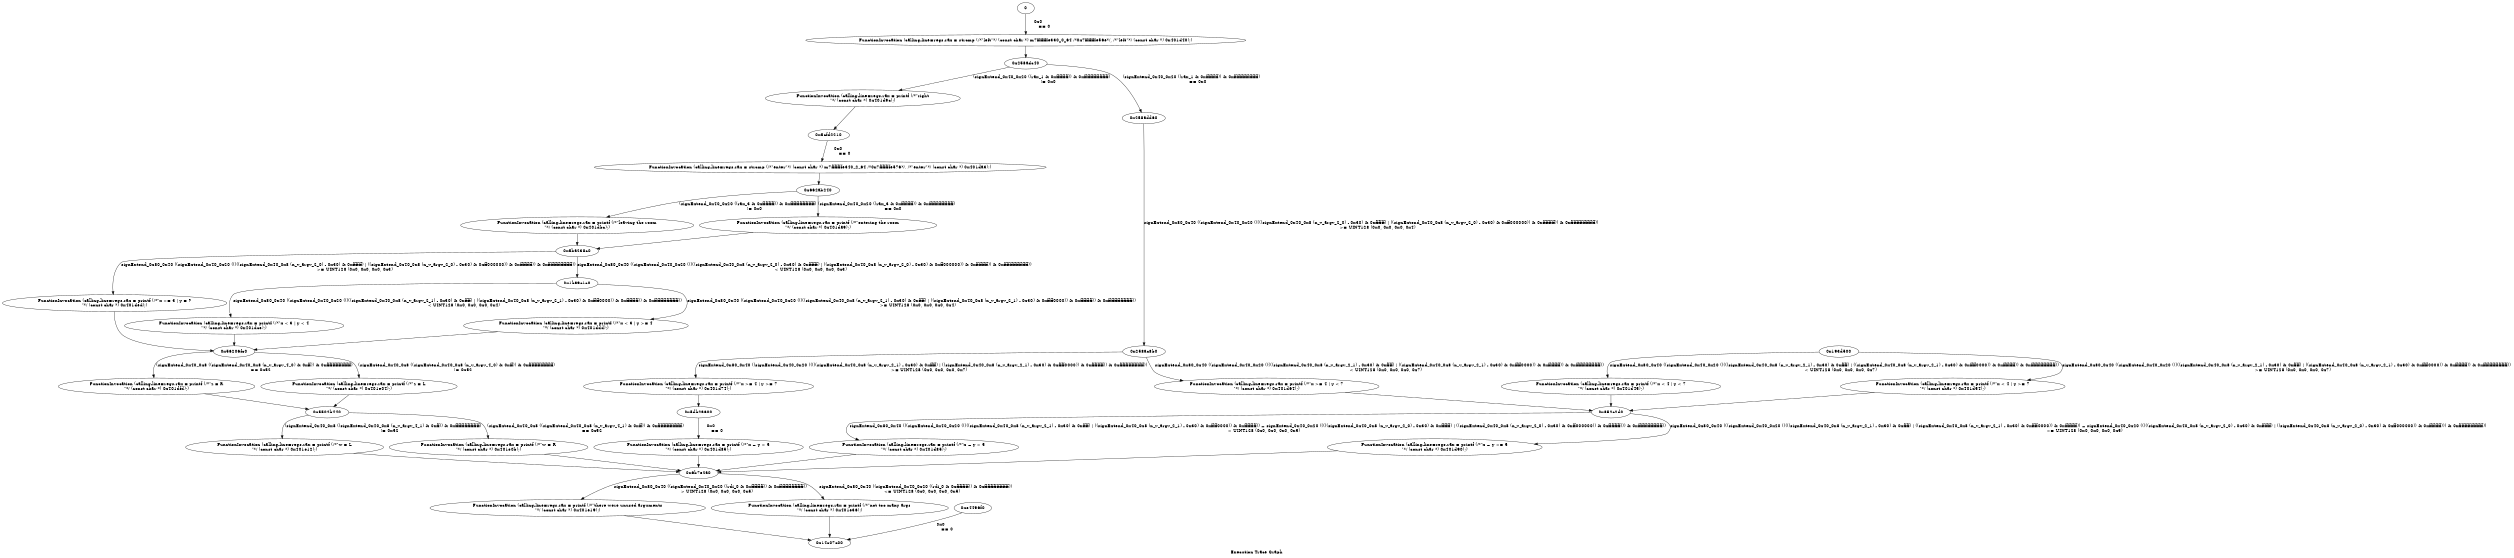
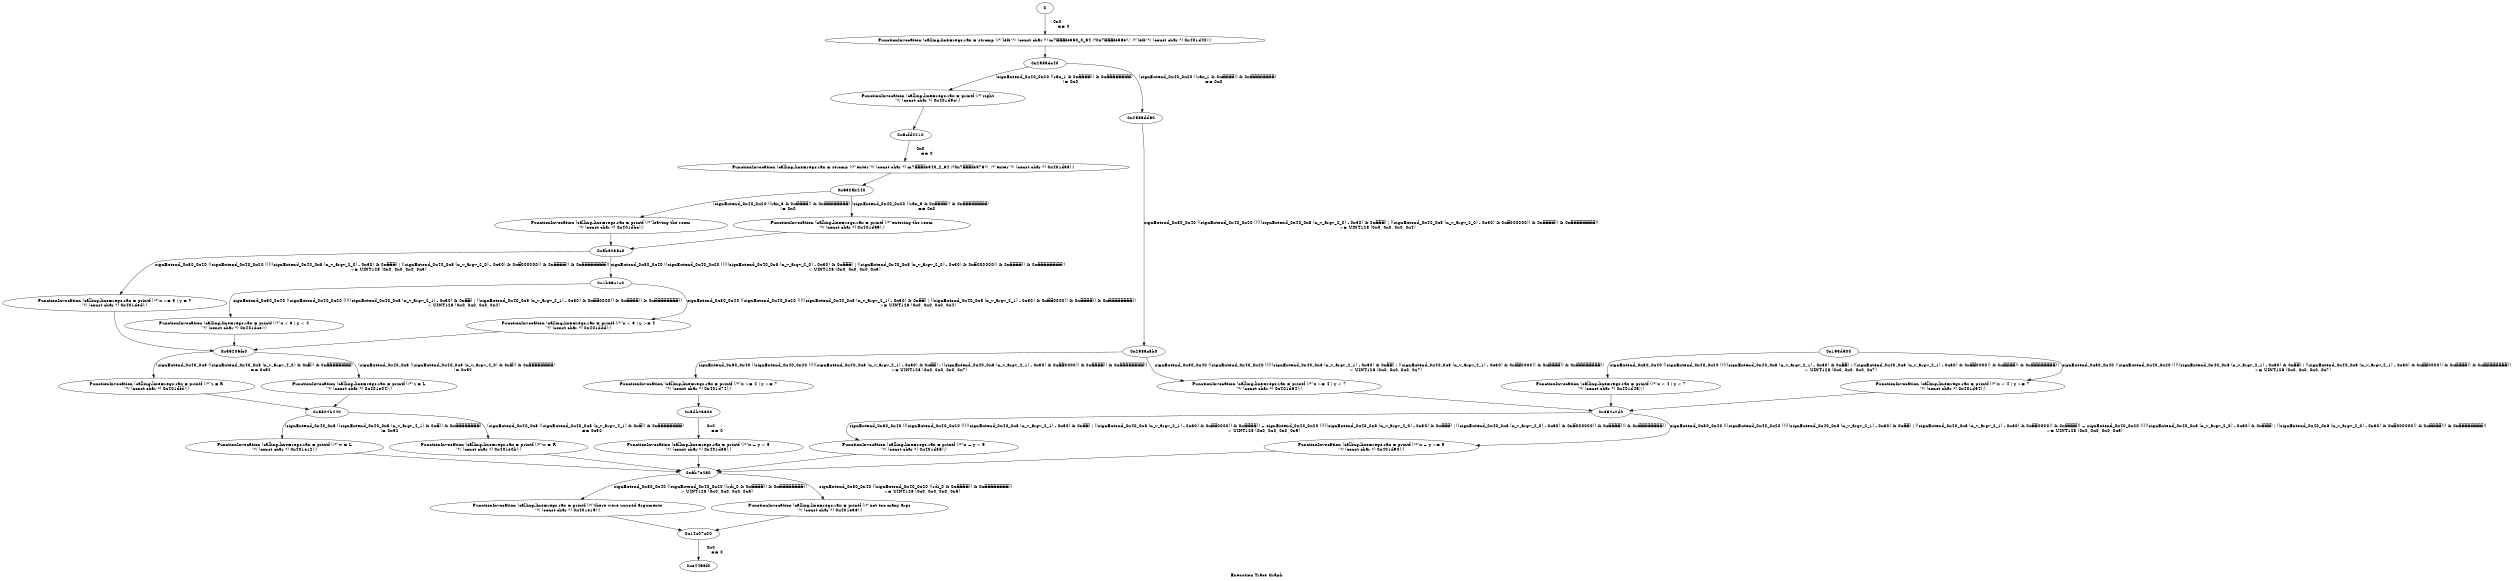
  digraph {
    label="Execution Trace Graph"
    n1 [label=0]
    n2 [label="FunctionInvocation (calling-line=regs.rax = strcmp (/*\"left\"*/ (const char *) m7fffffffe330_0_64 /*0x7fffffffe56e*/, /*\"left\"*/ (const char *) 0x401d40);)"]
    n3 [label="0x258adc40"]
    n4 [label="0x193d500"]
    n5 [label="FunctionInvocation (calling-line=regs.rax = printf (/*\"x < 4 | y < 7\n\"*/ (const char *) 0x401d45);)"]
    n6 [label="FunctionInvocation (calling-line=regs.rax = printf (/*\"x < 4 | y >= 7\n\"*/ (const char *) 0x401d54);)"]
    n7 [label="0x852c2d0"]
    n8 [label="FunctionInvocation (calling-line=regs.rax = printf (/*\"there were unused arguments\n\"*/ (const char *) 0x401e19);)"]
    n9 [label="0x14c07c00"]
    n10 [label="0xe4496f0"]
    n11 [label="0x6b7e2a0"]
    n12 [label="FunctionInvocation (calling-line=regs.rax = printf (/*\"not too many args\n\"*/ (const char *) 0x401e36);)"]
    n13 [label="FunctionInvocation (calling-line=regs.rax = printf (/*\"x + y <= 5\n\"*/ (const char *) 0x401d90);)"]
    n14 [label="FunctionInvocation (calling-line=regs.rax = printf (/*\"x + y > 5\n\"*/ (const char *) 0x401d85);)"]
    n15 [label="FunctionInvocation (calling-line=regs.rax = printf (/*\"w = R\n\"*/ (const char *) 0x401e0b);)"]
    n16 [label="0x1ba9c1c0"]
    n17 [label="FunctionInvocation (calling-line=regs.rax = printf (/*\"x < 3 | y < 4\n\"*/ (const char *) 0x401dce);)"]
    n18 [label="FunctionInvocation (calling-line=regs.rax = printf (/*\"x < 3 | y >= 4\n\"*/ (const char *) 0x401ddd);)"]
    n19 [label="0x56206fc0"]
    n20 [label="FunctionInvocation (calling-line=regs.rax = printf (/*\"x >= 4 | y >= 7\n\"*/ (const char *) 0x401d74);)"]
    n21 [label="0x5db2a600"]
    n22 [label="FunctionInvocation (calling-line=regs.rax = printf (/*\"x + y > 5\n\"*/ (const char *) 0x401d85);)"]
    n23 [label="0x258ac8b0"]
    n24 [label="FunctionInvocation (calling-line=regs.rax = printf (/*\"x >= 4 | y < 7\n\"*/ (const char *) 0x401d64);)"]
    n25 [label="0x258add60"]
    n26 [label="FunctionInvocation (calling-line=regs.rax = printf (/*\"right\n\"*/ (const char *) 0x401d9c);)"]
    n27 [label="0x5cfd2210"]
    n28 [label="0x5502b440"]
    n29 [label="FunctionInvocation (calling-line=regs.rax = printf (/*\"w = L\n\"*/ (const char *) 0x401e12);)"]
    n30 [label="FunctionInvocation (calling-line=regs.rax = printf (/*\"z = L\n\"*/ (const char *) 0x401e04);)"]
    n31 [label="FunctionInvocation (calling-line=regs.rax = printf (/*\"z = R\n\"*/ (const char *) 0x401dfd);)"]
    n32 [label="0x5ba238c0"]
    n33 [label="FunctionInvocation (calling-line=regs.rax = printf (/*\"x >= 3 | y = ?\n\"*/ (const char *) 0x401ded);)"]
    n34 [label="FunctionInvocation (calling-line=regs.rax = strcmp (/*\"enter\"*/ (const char *) m7fffffffe340_2_64 /*0x7fffffffe576*/, /*\"enter\"*/ (const char *) 0x401da3);)"]
    n35 [label="0x662ab240"]
    n36 [label="FunctionInvocation (calling-line=regs.rax = printf (/*\"entering the room\n\"*/ (const char *) 0x401da9);)"]
    n37 [label="FunctionInvocation (calling-line=regs.rax = printf (/*\"leaving the room\n\"*/ (const char *) 0x401dbc);)"]
    n1 -> n2 [label="0x0\n	 == 0"]
    n2 -> n3
    n3 -> n25 [label="(signExtend_0x40_0x20 ((rax_1 & 0xffffffff)) & 0xffffffffffffffff)\n	 == 0x0"]
    n3 -> n26 [label="(signExtend_0x40_0x20 ((rax_1 & 0xffffffff)) & 0xffffffffffffffff)\n	 != 0x0"]
    n4 -> n5 [label="signExtend_0x80_0x40 ((signExtend_0x40_0x20 (((((signExtend_0x40_0x8 (n_v_argv_2_1) - 0x30) & 0xffff) | ((signExtend_0x40_0x8 (n_v_argv_2_1) - 0x30) & 0xffff0000)) & 0xffffffff)) & 0xffffffffffffffff))\n	 < UINT128 (0x0, 0x0, 0x0, 0x7)"]
    n4 -> n6 [label="signExtend_0x80_0x40 ((signExtend_0x40_0x20 (((((signExtend_0x40_0x8 (n_v_argv_2_1) - 0x30) & 0xffff) | ((signExtend_0x40_0x8 (n_v_argv_2_1) - 0x30) & 0xffff0000)) & 0xffffffff)) & 0xffffffffffffffff))\n	 >= UINT128 (0x0, 0x0, 0x0, 0x7)"]
    n5 -> n7
    n6 -> n7
    n7 -> n13 [label="signExtend_0x80_0x40 (((signExtend_0x40_0x20 (((((signExtend_0x40_0x8 (n_v_argv_2_1) - 0x30) & 0xffff) | ((signExtend_0x40_0x8 (n_v_argv_2_1) - 0x30) & 0xffff0000)) & 0xffffffff)) + signExtend_0x40_0x20 (((((signExtend_0x40_0x8 (n_v_argv_2_0) - 0x30) & 0xffffff) | ((signExtend_0x40_0x8 (n_v_argv_2_0) - 0x30) & 0xff000000)) & 0xffffffff))) & 0xffffffffffffffff))\n	 <= UINT128 (0x0, 0x0, 0x0, 0x5)"]
    n7 -> n14 [label="signExtend_0x80_0x40 (((signExtend_0x40_0x20 (((((signExtend_0x40_0x8 (n_v_argv_2_1) - 0x30) & 0xffff) | ((signExtend_0x40_0x8 (n_v_argv_2_1) - 0x30) & 0xffff0000)) & 0xffffffff)) + signExtend_0x40_0x20 (((((signExtend_0x40_0x8 (n_v_argv_2_0) - 0x30) & 0xffffff) | ((signExtend_0x40_0x8 (n_v_argv_2_0) - 0x30) & 0xff000000)) & 0xffffffff))) & 0xffffffffffffffff))\n	 > UINT128 (0x0, 0x0, 0x0, 0x5)"]
    n8 -> n9
-   n10 -> n9 [label="0x0\n	 == 0"]
+   n9 -> n10 [label="0x0\n	 == 0"]
    n11 -> n8 [label="signExtend_0x80_0x40 ((signExtend_0x40_0x20 ((rdi_0 & 0xffffffff)) & 0xffffffffffffffff))\n	 > UINT128 (0x0, 0x0, 0x0, 0x5)"]
    n11 -> n12 [label="signExtend_0x80_0x40 ((signExtend_0x40_0x20 ((rdi_0 & 0xffffffff)) & 0xffffffffffffffff))\n	 <= UINT128 (0x0, 0x0, 0x0, 0x5)"]
    n12 -> n9
    n13 -> n11
    n14 -> n11
    n15 -> n11
    n16 -> n17 [label="signExtend_0x80_0x40 ((signExtend_0x40_0x20 (((((signExtend_0x40_0x8 (n_v_argv_2_1) - 0x30) & 0xffff) | ((signExtend_0x40_0x8 (n_v_argv_2_1) - 0x30) & 0xffff0000)) & 0xffffffff)) & 0xffffffffffffffff))\n	 < UINT128 (0x0, 0x0, 0x0, 0x4)"]
    n16 -> n18 [label="signExtend_0x80_0x40 ((signExtend_0x40_0x20 (((((signExtend_0x40_0x8 (n_v_argv_2_1) - 0x30) & 0xffff) | ((signExtend_0x40_0x8 (n_v_argv_2_1) - 0x30) & 0xffff0000)) & 0xffffffff)) & 0xffffffffffffffff))\n	 >= UINT128 (0x0, 0x0, 0x0, 0x4)"]
    n17 -> n19
    n18 -> n19
    n19 -> n30 [label="(signExtend_0x40_0x8 ((signExtend_0x40_0x8 (n_v_argv_4_0) & 0xff)) & 0xffffffffffffffff)\n	 != 0x52"]
    n19 -> n31 [label="(signExtend_0x40_0x8 ((signExtend_0x40_0x8 (n_v_argv_4_0) & 0xff)) & 0xffffffffffffffff)\n	 == 0x52"]
    n20 -> n21
    n21 -> n22 [label="0x0\n	 == 0"]
    n22 -> n11
    n23 -> n20 [label="signExtend_0x80_0x40 ((signExtend_0x40_0x20 (((((signExtend_0x40_0x8 (n_v_argv_2_1) - 0x30) & 0xffff) | ((signExtend_0x40_0x8 (n_v_argv_2_1) - 0x30) & 0xffff0000)) & 0xffffffff)) & 0xffffffffffffffff))\n	 >= UINT128 (0x0, 0x0, 0x0, 0x7)"]
    n23 -> n24 [label="signExtend_0x80_0x40 ((signExtend_0x40_0x20 (((((signExtend_0x40_0x8 (n_v_argv_2_1) - 0x30) & 0xffff) | ((signExtend_0x40_0x8 (n_v_argv_2_1) - 0x30) & 0xffff0000)) & 0xffffffff)) & 0xffffffffffffffff))\n	 < UINT128 (0x0, 0x0, 0x0, 0x7)"]
    n24 -> n7
    n25 -> n23 [label="signExtend_0x80_0x40 ((signExtend_0x40_0x20 (((((signExtend_0x40_0x8 (n_v_argv_2_0) - 0x30) & 0xffffff) | ((signExtend_0x40_0x8 (n_v_argv_2_0) - 0x30) & 0xff000000)) & 0xffffffff)) & 0xffffffffffffffff))\n	 >= UINT128 (0x0, 0x0, 0x0, 0x4)"]
    n26 -> n27
    n27 -> n34 [label="0x0\n	 == 0"]
    n28 -> n15 [label="(signExtend_0x40_0x8 ((signExtend_0x40_0x8 (n_v_argv_4_1) & 0xff)) & 0xffffffffffffffff)\n	 == 0x52"]
    n28 -> n29 [label="(signExtend_0x40_0x8 ((signExtend_0x40_0x8 (n_v_argv_4_1) & 0xff)) & 0xffffffffffffffff)\n	 != 0x52"]
    n29 -> n11
    n30 -> n28
    n31 -> n28
    n32 -> n16 [label="signExtend_0x80_0x40 ((signExtend_0x40_0x20 (((((signExtend_0x40_0x8 (n_v_argv_2_0) - 0x30) & 0xffffff) | ((signExtend_0x40_0x8 (n_v_argv_2_0) - 0x30) & 0xff000000)) & 0xffffffff)) & 0xffffffffffffffff))\n	 < UINT128 (0x0, 0x0, 0x0, 0x3)"]
    n32 -> n33 [label="signExtend_0x80_0x40 ((signExtend_0x40_0x20 (((((signExtend_0x40_0x8 (n_v_argv_2_0) - 0x30) & 0xffffff) | ((signExtend_0x40_0x8 (n_v_argv_2_0) - 0x30) & 0xff000000)) & 0xffffffff)) & 0xffffffffffffffff))\n	 >= UINT128 (0x0, 0x0, 0x0, 0x3)"]
    n33 -> n19
    n34 -> n35
    n35 -> n36 [label="(signExtend_0x40_0x20 ((rax_3 & 0xffffffff)) & 0xffffffffffffffff)\n	 == 0x0"]
    n35 -> n37 [label="(signExtend_0x40_0x20 ((rax_3 & 0xffffffff)) & 0xffffffffffffffff)\n	 != 0x0"]
    n36 -> n32
    n37 -> n32
  }
